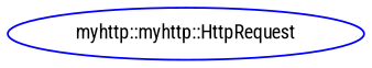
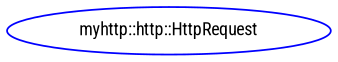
  digraph {
    rankdir=LR
    fontname="Roboto Condensed"
-   n1 [color=blue fillcolor=white fontname="Roboto Condensed" fontsize=10 height=0.2 label="myhttp::myhttp::HttpRequest" shape=ellipse style=filled width=0.4]
+   n1 [color=blue fillcolor=white fontname="Roboto Condensed" fontsize=10 height=0.2 label="myhttp::http::HttpRequest" shape=ellipse style=filled width=0.4]
  }
